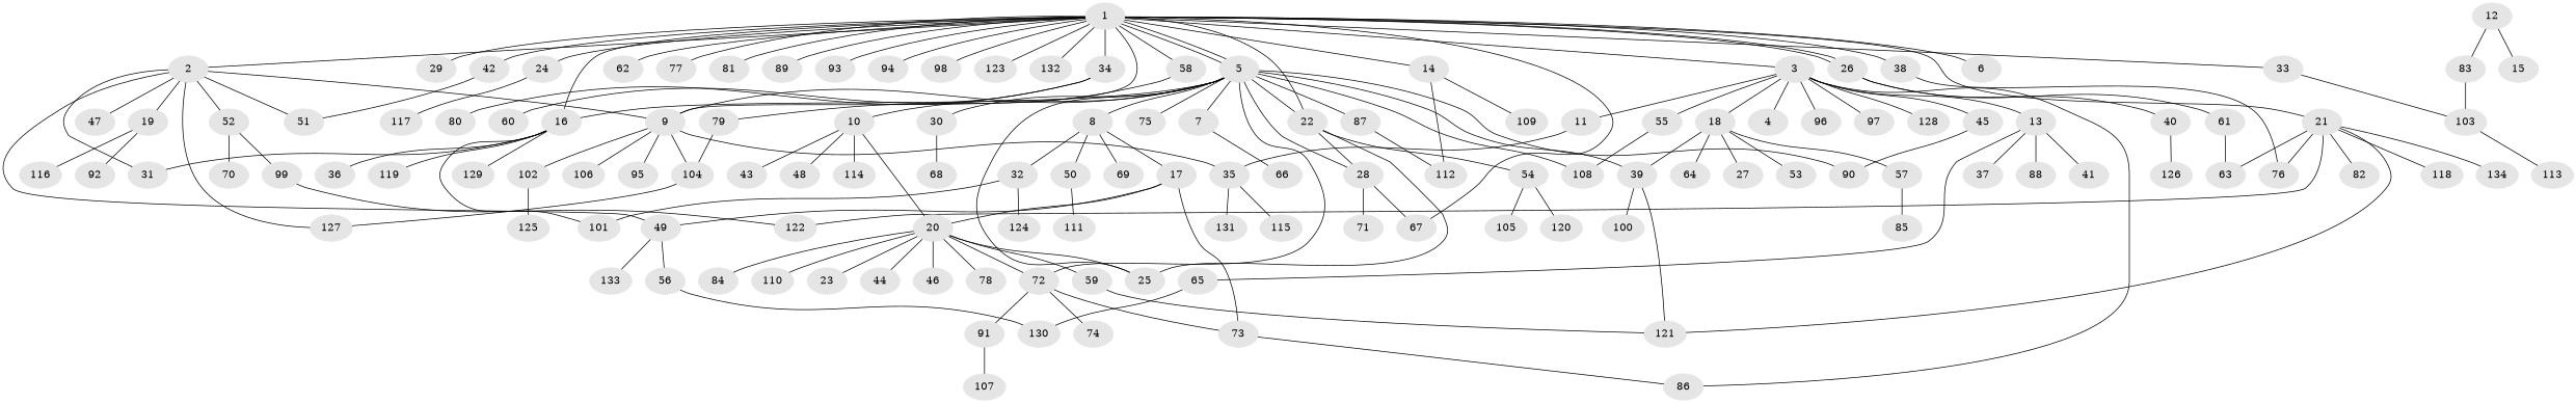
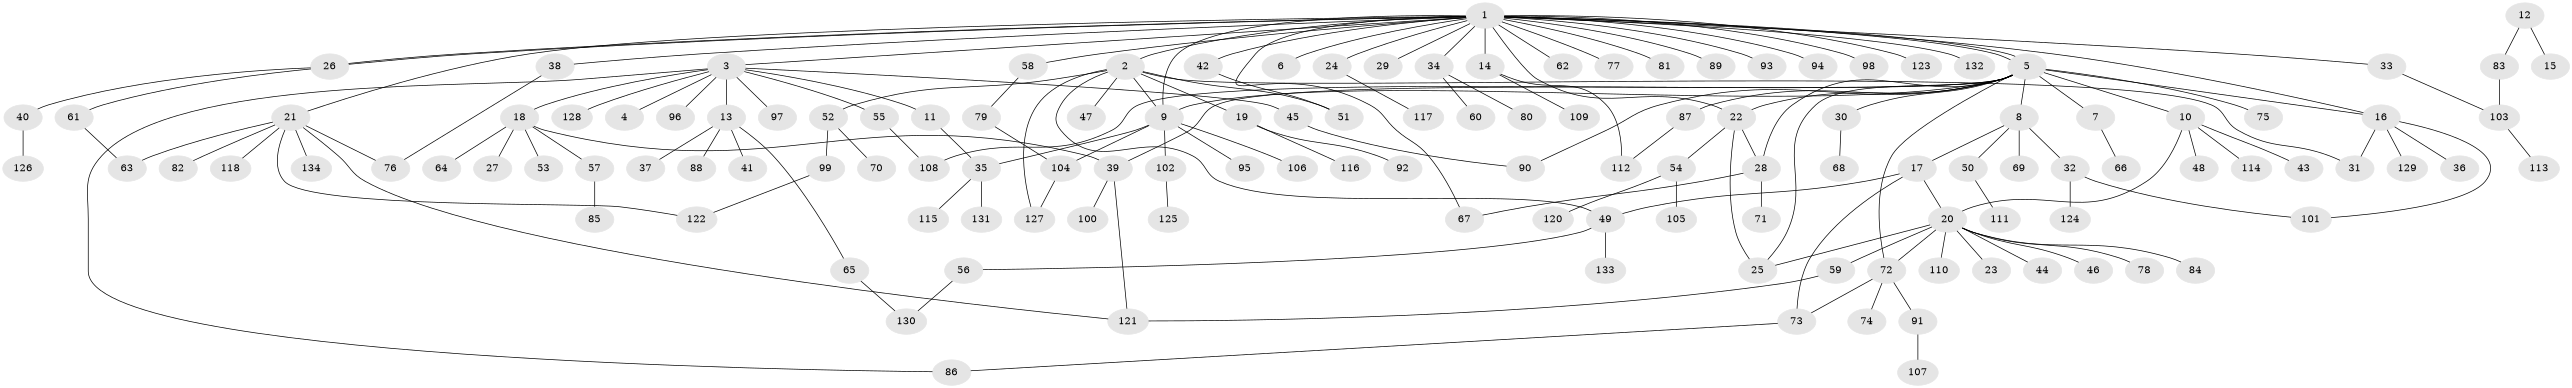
  graph {
    node [color=gray90 style=filled]
    1
    2
    3
    5
    6
    9
    14
    16
    21
    22
    24
    26
    29
    33
    34
    38
    42
    58
    62
    67
    77
    81
    89
    93
    94
    98
    123
    132
    19
    31
    47
    49
    51
    52
    127
    4
    11
    13
    18
    45
    55
    86
    96
    97
    128
    7
    8
    10
    25
    28
    30
    39
    72
    75
    87
    90
    108
    35
    95
    102
    104
    106
    12
    15
    83
    109
    112
    36
    101
-   119
    129
    63
    76
    82
    118
    121
    122
    134
    54
    117
    40
    61
    103
    60
    80
    79
    92
    116
    56
    133
    70
    99
    37
    41
    65
    88
    27
    53
    57
    64
    66
    17
    32
    50
    69
    20
    43
    48
    114
    71
    68
    100
    73
    74
    91
    124
    111
    115
    131
    125
    23
    44
    46
    59
    78
    84
    110
    130
    85
    105
    120
    126
    113
    107
    1 -- 2
    1 -- 3
    1 -- 5
    1 -- 5
    1 -- 6
    1 -- 9
    1 -- 14
    1 -- 16
    1 -- 21
    1 -- 22
    1 -- 24
    1 -- 26
    1 -- 26
    1 -- 29
    1 -- 33
    1 -- 34
    1 -- 38
    1 -- 42
    1 -- 58
    1 -- 62
    1 -- 67
    1 -- 77
    1 -- 81
    1 -- 89
    1 -- 93
    1 -- 94
    1 -- 98
    1 -- 123
    1 -- 132
    2 -- 9
    2 -- 19
    2 -- 31
    2 -- 47
    2 -- 49
    2 -- 51
    2 -- 52
    2 -- 127
    3 -- 4
    3 -- 11
    3 -- 13
    3 -- 18
    3 -- 45
    3 -- 55
    3 -- 86
    3 -- 96
    3 -- 97
    3 -- 128
    5 -- 9
    5 -- 16
    5 -- 22
    5 -- 7
    5 -- 8
    5 -- 10
    5 -- 25
    5 -- 28
    5 -- 30
    5 -- 39
    5 -- 72
    5 -- 75
    5 -- 87
    5 -- 90
    5 -- 108
    9 -- 35
    9 -- 95
    9 -- 102
    9 -- 104
    9 -- 106
    14 -- 109
    14 -- 112
    16 -- 31
    16 -- 36
    16 -- 101
-   16 -- 119
    16 -- 129
    21 -- 63
    21 -- 76
    21 -- 82
    21 -- 118
    21 -- 121
    21 -- 122
    21 -- 134
    22 -- 25
    22 -- 28
    22 -- 54
    24 -- 117
    26 -- 40
    26 -- 61
    33 -- 103
    34 -- 60
    34 -- 80
    38 -- 76
    42 -- 51
    58 -- 79
    19 -- 92
    19 -- 116
    49 -- 56
    49 -- 133
    52 -- 70
    52 -- 99
    11 -- 35
    13 -- 37
    13 -- 41
    13 -- 65
    13 -- 88
    18 -- 39
    18 -- 27
    18 -- 53
    18 -- 57
    18 -- 64
    45 -- 90
    55 -- 108
    7 -- 66
    8 -- 17
    8 -- 32
    8 -- 50
    8 -- 69
    10 -- 20
    10 -- 43
    10 -- 48
    10 -- 114
    28 -- 67
    28 -- 71
    30 -- 68
    39 -- 121
    39 -- 100
    72 -- 73
    72 -- 74
    72 -- 91
    87 -- 112
    35 -- 115
    35 -- 131
    102 -- 125
    104 -- 127
    12 -- 15
    12 -- 83
    83 -- 103
    54 -- 105
    54 -- 120
    40 -- 126
    61 -- 63
    103 -- 113
    79 -- 104
    56 -- 130
    99 -- 122
    65 -- 130
    57 -- 85
    17 -- 49
    17 -- 20
    17 -- 73
    32 -- 101
    32 -- 124
    50 -- 111
    20 -- 25
    20 -- 72
    20 -- 23
    20 -- 44
    20 -- 46
    20 -- 59
    20 -- 78
    20 -- 84
    20 -- 110
    73 -- 86
    91 -- 107
    59 -- 121
  }
